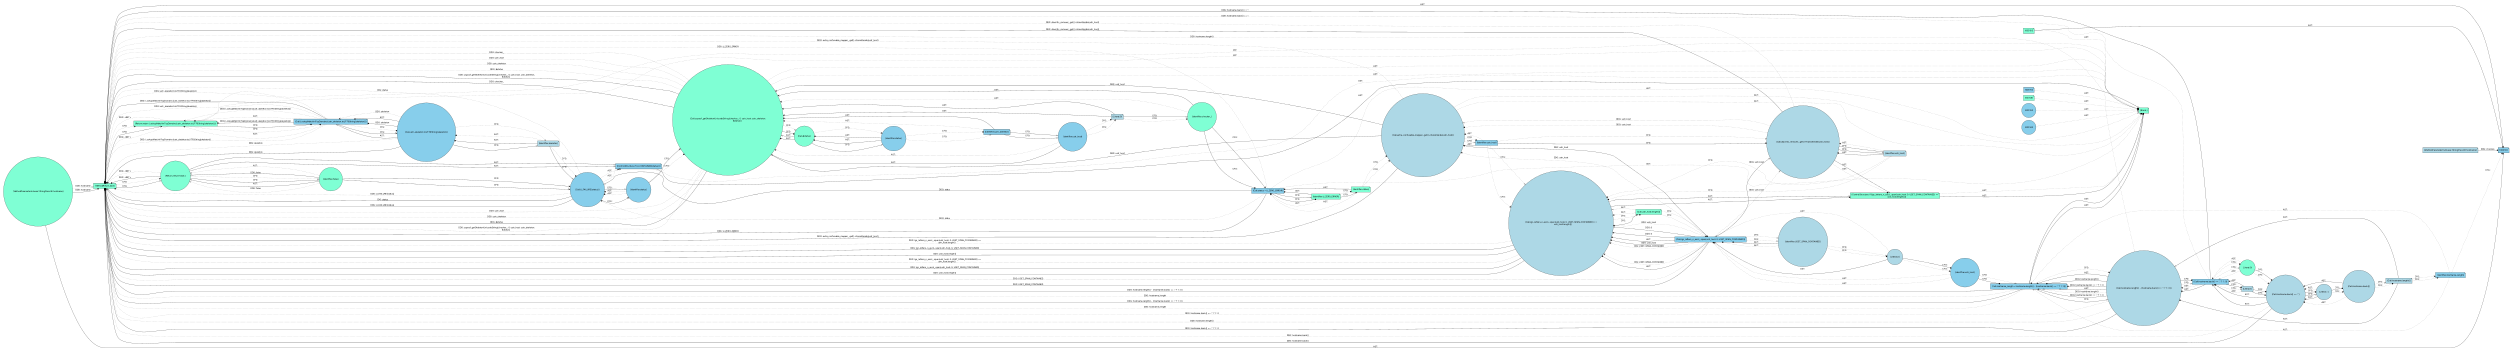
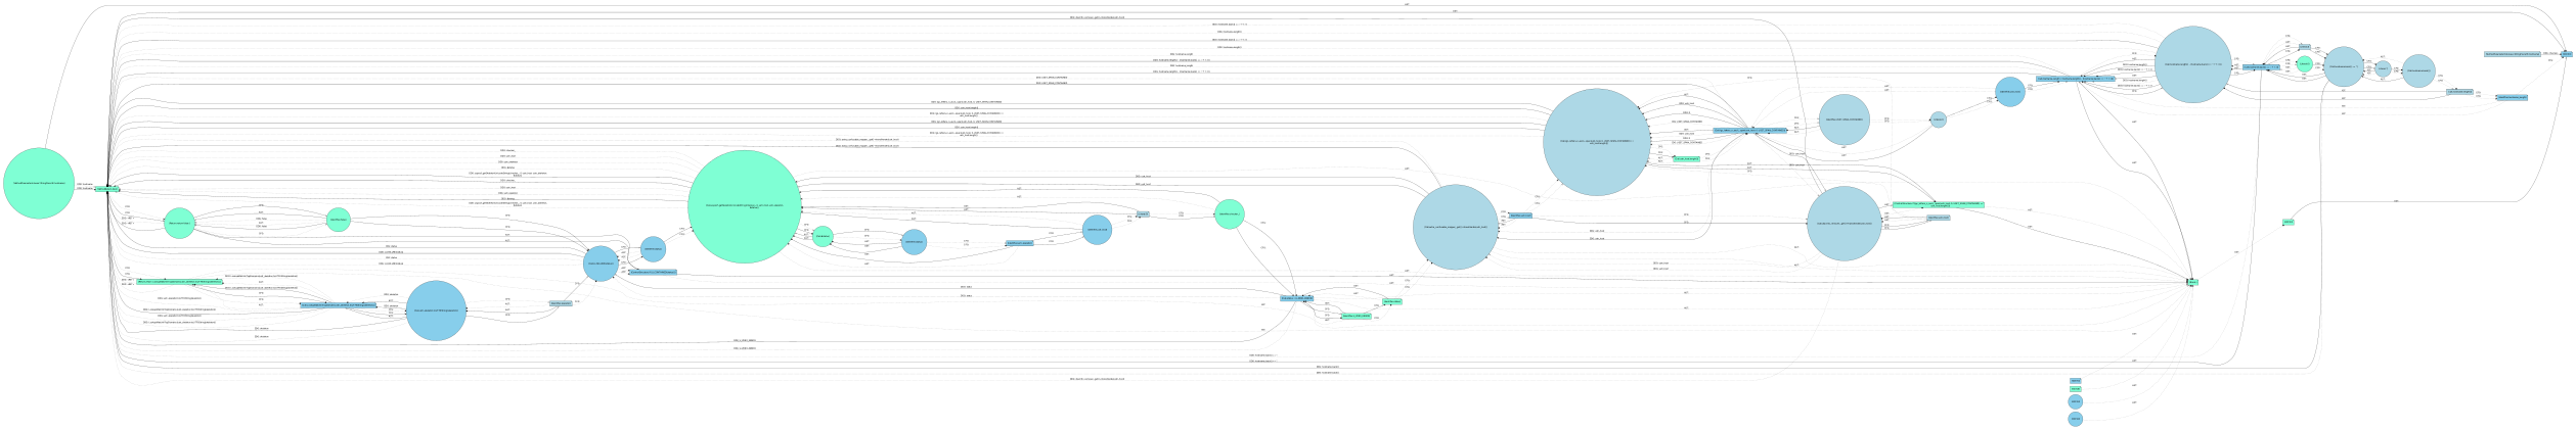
  digraph {
    fontname=Inter
    rankdir=LR
    node [fillcolor=skyblue fontname=Inter shape=note style=filled]
    edge [arrowhead=dot fontname=Inter style=dotted]
    n1 [fillcolor=aquamarine label="(MethodReturn,bool)"]
    n2 [fillcolor=aquamarine label="(Return,return false;)" shape=circle]
    n3 [fillcolor=aquamarine label="(Return,return LookupMatchInTopDomains(ustr_skeleton.toUTF8String(skeleton));)"]
    1000100
    n5 [label="(ControlStructure,if (U_CONTAINED(status)))"]
    n6 [fillcolor=aquamarine label="(Identifier,false)" shape=circle]
    n7 [fillcolor=aquamarine label="(Block,)"]
    n8 [label="(Call,LookupMatchInTopDomains(ustr_skeleton.toUTF8String(skeleton)))"]
    n9 [fillcolor=aquamarine label="(MethodParameterIn,base::StringPiece16 hostname)" shape=circle]
    n10 [fillcolor=lightblue label="(MethodParameterOut,base::StringPiece16 hostname)"]
    n11 [fillcolor=aquamarine label="(Call,uspoof_getSkeletonUnicodeString(checker_, 0, ustr_host, ustr_skeleton,\n                                  &status))" shape=circle]
    n12 [fillcolor=aquamarine label="(Call,&status)" shape=circle]
    n13 [label="(Identifier,status)" shape=circle]
    n14 [fillcolor=aquamarine label="(Identifier,checker_)" shape=circle]
    n15 [label="(Call,status = U_ZERO_ERROR)"]
    n16 [label="(Call,U_FAILURE(status))" shape=circle]
    n17 [fillcolor=aquamarine label="(Identifier,U_ZERO_ERROR)"]
    n18 [fillcolor=lightblue label="(Literal,0)"]
    n19 [label="(Identifier,ustr_host)" shape=circle]
    n20 [label="(Identifier,ustr_skeleton)"]
    n21 [label="(Identifier,status)" shape=circle]
    n22 [label="(Call,ustr_skeleton.toUTF8String(skeleton))" shape=circle]
    n23 [fillcolor=lightblue label="(Identifier,skeleton)"]
    n24 [fillcolor=lightblue label="(Call,hostname.length() - (hostname.back() == '.' ? 1 : 0))" shape=circle]
    n25 [label="(Call,hostname.back() == '.' ? 1 : 0)"]
    n26 [label="(Call,hostname_length = hostname.length() - (hostname.back() == '.' ? 1 : 0))"]
    n27 [fillcolor=lightblue label="(Literal,1)"]
    n28 [fillcolor=aquamarine label="(Literal,0)" shape=circle]
    n29 [fillcolor=lightblue label="(Call,hostname.length())"]
    n30 [label="(Identifier,hostname_length)"]
    n31 [fillcolor=lightblue label="(Call,hostname.back() == '.')" shape=circle]
    n32 [fillcolor=lightblue label="(Literal,'.')" shape=circle]
    n33 [fillcolor=lightblue label="(Call,hostname.back())" shape=circle]
    n34 [fillcolor=aquamarine label="(ControlStructure,if (lgc_letters_n_ascii_.span(ustr_host, 0, USET_SPAN_CONTAINED) ==\n       ustr_host.length()))"]
    n35 [label="(Identifier,ustr_host)" shape=circle]
    n36 [label="(Call,lgc_letters_n_ascii_.span(ustr_host, 0, USET_SPAN_CONTAINED))"]
    n37 [fillcolor=lightblue label="(Identifier,USET_SPAN_CONTAINED)" shape=circle]
    n38 [fillcolor=lightblue label="(Call,lgc_letters_n_ascii_.span(ustr_host, 0, USET_SPAN_CONTAINED) ==\n       ustr_host.length())" shape=circle]
    n39 [fillcolor=lightblue label="(Call,diacritic_remover_.get()->transliterate(ustr_host))" shape=circle]
    n40 [fillcolor=lightblue label="(Call,extra_confusable_mapper_.get()->transliterate(ustr_host))" shape=circle]
    n41 [fillcolor=lightblue label="(Literal,0)" shape=circle]
    n42 [fillcolor=aquamarine label="(Call,ustr_host.length())"]
    n43 [fillcolor=lightblue label="(Identifier,ustr_host)"]
    n44 [label="(Identifier,ustr_host)"]
    n45 [fillcolor=aquamarine label="(Identifier,status)"]
    1000103 [fillcolor=aquamarine]
    1000114
    1000126 [fillcolor=aquamarine]
    1000130 [shape=circle]
    1000143 [shape=circle]
    n1 -> n2 [arrowhead=vee label="CFG: "]
    n1 -> n2 [arrowhead=onormal label="CFG: " style=solid]
    n1 -> n3 [arrowhead=vee label="CFG: "]
    n1 -> n3 [arrowhead=vee label="CFG: " style=solid]
    n1 -> 1000100 [label="AST: " style=solid]
    n2 -> n1 [arrowhead=vee label="DDG: <RET>"]
    n2 -> n1 [label="DDG: <RET>" style=solid]
    n2 -> n5 [arrowhead=onormal label="AST: " style=solid]
    n2 -> n5 [arrowhead=onormal label="AST: " style=solid]
    n2 -> n6 [arrowhead=onormal label="CFG: "]
    n2 -> n6 [arrowhead=onormal label="CFG: " style=solid]
    n3 -> n1 [arrowhead=vee label="DDG: <RET>"]
    n3 -> n1 [label="DDG: <RET>"]
    n3 -> n7 [arrowhead=onormal label="AST: "]
    n3 -> n7 [arrowhead=onormal label="AST: "]
    n3 -> n8 [label="CFG: " style=solid]
    n3 -> n8 [label="CFG: "]
    n5 -> n7 [arrowhead=onormal label="AST: "]
    n5 -> n7 [arrowhead=onormal label="AST: " style=solid]
    n6 -> n2 [arrowhead=onormal label="AST: " style=solid]
    n6 -> n2 [arrowhead=onormal label="DDG: false"]
    n6 -> n2 [arrowhead=onormal label="AST: "]
    n6 -> n2 [arrowhead=onormal label="DDG: false" style=solid]
    n6 -> n16 [arrowhead=vee label="CFG: " style=solid]
    n6 -> n16 [arrowhead=vee label="CFG: " style=solid]
    n8 -> n1 [arrowhead=vee label="DDG: ustr_skeleton.toUTF8String(skeleton)"]
    n8 -> n1 [arrowhead=vee label="DDG: LookupMatchInTopDomains(ustr_skeleton.toUTF8String(skeleton))" style=solid]
    n8 -> n1 [arrowhead=vee label="DDG: ustr_skeleton.toUTF8String(skeleton)"]
    n8 -> n1 [arrowhead=vee label="DDG: LookupMatchInTopDomains(ustr_skeleton.toUTF8String(skeleton))"]
    n8 -> n3 [arrowhead=vee label="AST: "]
    n8 -> n3 [arrowhead=vee label="DDG: LookupMatchInTopDomains(ustr_skeleton.toUTF8String(skeleton))"]
    n8 -> n3 [label="AST: "]
    n8 -> n3 [label="DDG: LookupMatchInTopDomains(ustr_skeleton.toUTF8String(skeleton))" style=solid]
    n8 -> n22 [label="CFG: "]
    n8 -> n22 [arrowhead=vee label="CFG: " style=solid]
    n9 -> n1 [arrowhead=onormal label="DDG: hostname"]
    n9 -> n1 [label="DDG: hostname" style=solid]
    n9 -> 1000100 [arrowhead=vee label="AST: " style=solid]
    n10 -> 1000100 [label="DDG: checker_" style=solid]
    n11 -> n1 [arrowhead=onormal label="DDG: checker_"]
    n11 -> n1 [arrowhead=vee label="DDG: ustr_host"]
    n11 -> n1 [arrowhead=onormal label="DDG: ustr_skeleton"]
    n11 -> n1 [arrowhead=onormal label="DDG: &status"]
    n11 -> n1 [label="DDG: uspoof_getSkeletonUnicodeString(checker_, 0, ustr_host, ustr_skeleton,\n                                  &status)" style=solid]
    n11 -> n1 [arrowhead=vee label="DDG: checker_" style=solid]
    n11 -> n1 [arrowhead=onormal label="DDG: ustr_host"]
    n11 -> n1 [arrowhead=onormal label="DDG: ustr_skeleton"]
    n11 -> n1 [label="DDG: &status" style=solid]
    n11 -> n1 [arrowhead=onormal label="DDG: uspoof_getSkeletonUnicodeString(checker_, 0, ustr_host, ustr_skeleton,\n                                  &status)"]
    n11 -> n7 [arrowhead=vee label="AST: "]
    n11 -> n7 [label="AST: "]
    n11 -> n12 [arrowhead=onormal label="CFG: "]
    n11 -> n12 [label="CFG: " style=solid]
    n12 -> n11 [arrowhead=onormal label="AST: " style=solid]
    n12 -> n11 [label="AST: " style=solid]
    n12 -> n13 [arrowhead=onormal label="CFG: " style=solid]
    n12 -> n13 [arrowhead=vee label="CFG: "]
    n13 -> n12 [label="AST: " style=solid]
    n13 -> n12 [label="AST: " style=solid]
    n13 -> n20 [arrowhead=onormal label="CFG: "]
    n13 -> n20 [label="CFG: "]
    n14 -> n11 [arrowhead=vee label="AST: " style=solid]
    n14 -> n11 [arrowhead=vee label="AST: "]
    n14 -> n15 [label="CFG: " style=solid]
    n14 -> n15 [arrowhead=vee label="CFG: " style=solid]
    n15 -> n1 [label="DDG: U_ZERO_ERROR" style=solid]
    n15 -> n1 [label="DDG: U_ZERO_ERROR"]
    n15 -> n7 [arrowhead=onormal label="AST: "]
    n15 -> n7 [arrowhead=onormal label="AST: "]
    n15 -> n16 [arrowhead=onormal label="DDG: status" style=solid]
    n15 -> n16 [arrowhead=vee label="DDG: status"]
    n15 -> n17 [arrowhead=onormal label="CFG: " style=solid]
    n15 -> n17 [label="CFG: " style=solid]
    n16 -> n1 [arrowhead=onormal label="DDG: status" style=solid]
    n16 -> n1 [arrowhead=onormal label="DDG: U_FAILURE(status)" style=solid]
    n16 -> n1 [arrowhead=onormal label="DDG: status"]
    n16 -> n1 [label="DDG: U_FAILURE(status)"]
    n16 -> n5 [arrowhead=vee label="AST: "]
    n16 -> n5 [arrowhead=vee label="AST: "]
    n16 -> n21 [arrowhead=vee label="CFG: " style=solid]
    n16 -> n21 [arrowhead=onormal label="CFG: " style=solid]
    n17 -> n15 [label="AST: "]
    n17 -> n15 [label="AST: " style=solid]
    n17 -> n45 [label="CFG: "]
    n17 -> n45 [arrowhead=vee label="CFG: " style=solid]
    n18 -> n11 [arrowhead=vee label="AST: " style=solid]
    n18 -> n11 [arrowhead=vee label="AST: " style=solid]
    n18 -> n14 [arrowhead=vee label="CFG: "]
    n18 -> n14 [arrowhead=onormal label="CFG: " style=solid]
    n19 -> n11 [arrowhead=vee label="AST: "]
    n19 -> n11 [arrowhead=onormal label="AST: " style=solid]
    n19 -> n18 [arrowhead=vee label="CFG: "]
    n19 -> n18 [label="CFG: "]
    n20 -> n11 [label="AST: " style=solid]
    n20 -> n11 [arrowhead=vee label="AST: "]
    n20 -> n19 [arrowhead=onormal label="CFG: " style=solid]
    n20 -> n19 [arrowhead=onormal label="CFG: " style=solid]
    n21 -> n11 [label="CFG: "]
    n21 -> n11 [arrowhead=vee label="CFG: " style=solid]
    n21 -> n16 [label="AST: "]
    n21 -> n16 [label="AST: "]
    n22 -> n1 [label="DDG: skeleton" style=solid]
    n22 -> n1 [label="DDG: skeleton"]
    n22 -> n8 [arrowhead=onormal label="AST: " style=solid]
    n22 -> n8 [arrowhead=vee label="DDG: skeleton"]
    n22 -> n8 [arrowhead=vee label="AST: " style=solid]
    n22 -> n8 [label="DDG: skeleton" style=solid]
    n22 -> n23 [arrowhead=onormal label="CFG: " style=solid]
    n22 -> n23 [arrowhead=onormal label="CFG: "]
    n23 -> n16 [label="CFG: "]
    n23 -> n16 [arrowhead=onormal label="CFG: " style=solid]
    n23 -> n22 [label="AST: "]
    n23 -> n22 [label="AST: " style=solid]
    n24 -> n1 [label="DDG: hostname.back() == '.' ? 1 : 0"]
    n24 -> n1 [arrowhead=onormal label="DDG: hostname.length()"]
    n24 -> n1 [arrowhead=onormal label="DDG: hostname.back() == '.' ? 1 : 0" style=solid]
    n24 -> n1 [label="DDG: hostname.length()"]
    n24 -> n25 [label="CFG: " style=solid]
    n24 -> n25 [arrowhead=onormal label="CFG: "]
    n24 -> n26 [arrowhead=vee label="AST: " style=solid]
    n24 -> n26 [label="DDG: hostname.length()" style=solid]
    n24 -> n26 [label="DDG: hostname.back() == '.' ? 1 : 0" style=solid]
    n24 -> n26 [arrowhead=onormal label="AST: " style=solid]
    n24 -> n26 [arrowhead=onormal label="DDG: hostname.length()"]
    n24 -> n26 [arrowhead=vee label="DDG: hostname.back() == '.' ? 1 : 0" style=solid]
    n25 -> n1 [arrowhead=vee label="DDG: hostname.back() == '.'"]
    n25 -> n1 [arrowhead=vee label="DDG: hostname.back() == '.'" style=solid]
    n25 -> n24 [arrowhead=vee label="AST: "]
    n25 -> n24 [label="AST: " style=solid]
    n25 -> n27 [label="CFG: " style=solid]
    n25 -> n27 [arrowhead=onormal label="CFG: "]
    n25 -> n28 [label="CFG: "]
    n25 -> n28 [arrowhead=onormal label="CFG: "]
    n26 -> n1 [arrowhead=onormal label="DDG: hostname_length"]
    n26 -> n1 [label="DDG: hostname.length() - (hostname.back() == '.' ? 1 : 0)" style=solid]
    n26 -> n1 [arrowhead=onormal label="DDG: hostname_length"]
    n26 -> n1 [arrowhead=vee label="DDG: hostname.length() - (hostname.back() == '.' ? 1 : 0)" style=solid]
    n26 -> n7 [arrowhead=onormal label="AST: " style=solid]
    n26 -> n7 [label="AST: " style=solid]
    n26 -> n24 [label="CFG: "]
    n26 -> n24 [arrowhead=onormal label="CFG: " style=solid]
    n27 -> n25 [label="AST: "]
    n27 -> n25 [arrowhead=vee label="AST: " style=solid]
    n27 -> n31 [label="CFG: " style=solid]
    n27 -> n31 [arrowhead=vee label="CFG: " style=solid]
    n28 -> n25 [arrowhead=onormal label="AST: "]
    n28 -> n25 [arrowhead=vee label="AST: "]
    n28 -> n31 [arrowhead=vee label="CFG: "]
    n28 -> n31 [label="CFG: " style=solid]
    n29 -> n24 [arrowhead=onormal label="AST: " style=solid]
    n29 -> n24 [label="AST: " style=solid]
    n29 -> n30 [arrowhead=vee label="CFG: "]
    n29 -> n30 [arrowhead=vee label="CFG: "]
    n30 -> 1000100 [label="CFG: "]
    n30 -> n26 [label="AST: "]
    n30 -> n26 [arrowhead=onormal label="AST: "]
    n31 -> n1 [arrowhead=onormal label="DDG: hostname.back()" style=solid]
    n31 -> n1 [label="DDG: hostname.back()"]
    n31 -> n25 [arrowhead=vee label="AST: " style=solid]
    n31 -> n25 [arrowhead=vee label="AST: " style=solid]
    n31 -> n32 [label="CFG: " style=solid]
    n31 -> n32 [arrowhead=onormal label="CFG: " style=solid]
    n32 -> n31 [arrowhead=vee label="AST: " style=solid]
    n32 -> n31 [arrowhead=vee label="AST: "]
    n32 -> n33 [label="CFG: " style=solid]
    n32 -> n33 [arrowhead=vee label="CFG: "]
    n33 -> n29 [arrowhead=onormal label="CFG: "]
    n33 -> n29 [label="CFG: "]
    n33 -> n31 [arrowhead=vee label="AST: " style=solid]
    n33 -> n31 [label="AST: "]
    n34 -> n7 [arrowhead=onormal label="AST: "]
    n34 -> n7 [arrowhead=vee label="AST: " style=solid]
    n35 -> n26 [label="CFG: " style=solid]
    n35 -> n26 [arrowhead=onormal label="CFG: "]
    n35 -> n36 [arrowhead=onormal label="AST: "]
    n35 -> n36 [label="AST: "]
    n36 -> n1 [arrowhead=vee label="DDG: USET_SPAN_CONTAINED"]
    n36 -> n1 [arrowhead=onormal label="DDG: USET_SPAN_CONTAINED" style=solid]
    n36 -> n37 [arrowhead=onormal label="CFG: "]
    n36 -> n37 [arrowhead=onormal label="CFG: "]
    n36 -> n38 [label="AST: " style=solid]
    n36 -> n38 [label="DDG: ustr_host" style=solid]
    n36 -> n38 [arrowhead=vee label="DDG: 0" style=solid]
    n36 -> n38 [arrowhead=vee label="DDG: USET_SPAN_CONTAINED"]
    n36 -> n38 [label="AST: " style=solid]
    n36 -> n38 [label="DDG: ustr_host"]
    n36 -> n38 [arrowhead=onormal label="DDG: 0" style=solid]
    n36 -> n38 [arrowhead=vee label="DDG: USET_SPAN_CONTAINED"]
    n36 -> n39 [arrowhead=onormal label="DDG: ustr_host" style=solid]
    n36 -> n39 [arrowhead=onormal label="DDG: ustr_host"]
    n36 -> n40 [arrowhead=vee label="DDG: ustr_host"]
    n36 -> n40 [arrowhead=vee label="DDG: ustr_host" style=solid]
    n37 -> n36 [label="AST: " style=solid]
    n37 -> n36 [label="AST: "]
    n37 -> n41 [arrowhead=onormal label="CFG: "]
    n37 -> n41 [label="CFG: "]
    n38 -> n1 [label="DDG: lgc_letters_n_ascii_.span(ustr_host, 0, USET_SPAN_CONTAINED)" style=solid]
    n38 -> n1 [arrowhead=vee label="DDG: ustr_host.length()" style=solid]
    n38 -> n1 [label="DDG: lgc_letters_n_ascii_.span(ustr_host, 0, USET_SPAN_CONTAINED) ==\n       ustr_host.length()"]
    n38 -> n1 [label="DDG: lgc_letters_n_ascii_.span(ustr_host, 0, USET_SPAN_CONTAINED)" style=solid]
    n38 -> n1 [label="DDG: ustr_host.length()" style=solid]
    n38 -> n1 [label="DDG: lgc_letters_n_ascii_.span(ustr_host, 0, USET_SPAN_CONTAINED) ==\n       ustr_host.length()"]
    n38 -> n34 [arrowhead=onormal label="AST: " style=solid]
    n38 -> n34 [label="AST: " style=solid]
    n38 -> n42 [label="CFG: "]
    n38 -> n42 [arrowhead=vee label="CFG: " style=solid]
    n39 -> n1 [label="DDG: diacritic_remover_.get()->transliterate(ustr_host)"]
    n39 -> n1 [arrowhead=onormal label="DDG: diacritic_remover_.get()->transliterate(ustr_host)" style=solid]
    n39 -> n34 [arrowhead=onormal label="AST: " style=solid]
    n39 -> n34 [label="AST: "]
    n39 -> n40 [arrowhead=onormal label="DDG: ustr_host"]
    n39 -> n40 [label="DDG: ustr_host"]
    n39 -> n43 [arrowhead=onormal label="CFG: " style=solid]
    n39 -> n43 [arrowhead=onormal label="CFG: " style=solid]
    n40 -> n1 [arrowhead=vee label="DDG: extra_confusable_mapper_.get()->transliterate(ustr_host)"]
    n40 -> n1 [label="DDG: extra_confusable_mapper_.get()->transliterate(ustr_host)" style=solid]
    n40 -> n7 [label="AST: "]
    n40 -> n7 [arrowhead=vee label="AST: "]
    n40 -> n11 [arrowhead=vee label="DDG: ustr_host" style=solid]
    n40 -> n11 [arrowhead=onormal label="DDG: ustr_host" style=solid]
    n40 -> n44 [arrowhead=vee label="CFG: "]
    n40 -> n44 [arrowhead=onormal label="CFG: "]
    n41 -> n35 [label="CFG: " style=solid]
    n41 -> n35 [arrowhead=vee label="CFG: "]
    n41 -> n36 [arrowhead=onormal label="AST: "]
    n41 -> n36 [arrowhead=vee label="AST: " style=solid]
    n42 -> n36 [label="CFG: "]
    n42 -> n36 [label="CFG: "]
    n42 -> n38 [arrowhead=onormal label="AST: "]
    n42 -> n38 [arrowhead=vee label="AST: "]
    n43 -> n38 [label="CFG: "]
    n43 -> n38 [label="CFG: "]
    n43 -> n39 [label="AST: " style=solid]
    n43 -> n39 [arrowhead=vee label="AST: "]
    n44 -> n38 [arrowhead=vee label="CFG: "]
    n44 -> n38 [arrowhead=onormal label="CFG: "]
    n44 -> n39 [arrowhead=onormal label="CFG: "]
    n44 -> n39 [label="CFG: " style=solid]
    n44 -> n40 [arrowhead=onormal label="AST: " style=solid]
    n44 -> n40 [label="AST: "]
    n45 -> n15 [label="AST: " style=solid]
    n45 -> n15 [arrowhead=vee label="AST: "]
    n45 -> n40 [arrowhead=vee label="CFG: "]
    n45 -> n40 [label="CFG: "]
    1000103 -> 1000100 [arrowhead=onormal label="AST: " style=solid]
-   1000103 -> n7 [label="AST: "]
+   n7 -> 1000103 [label="AST: "]
    1000114 -> n7 [arrowhead=vee label="AST: "]
    1000126 -> n7 [arrowhead=onormal label="AST: "]
    1000130 -> n7 [arrowhead=onormal label="AST: "]
    1000143 -> n7 [arrowhead=onormal label="AST: "]
  }
